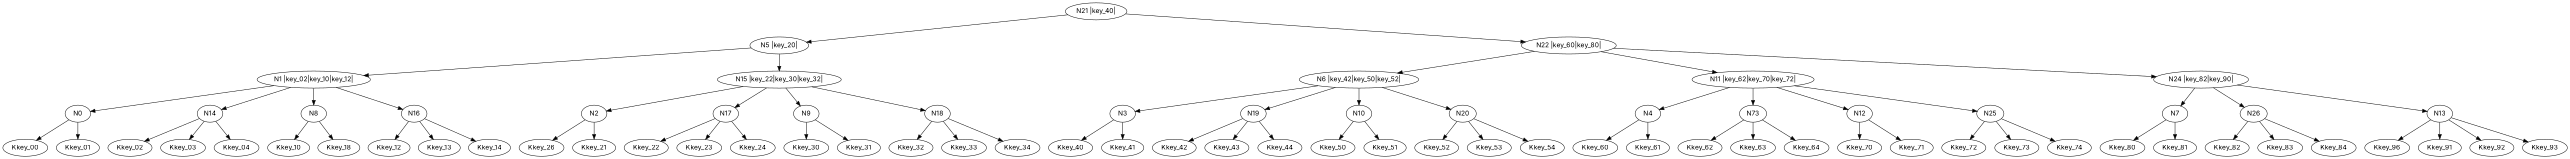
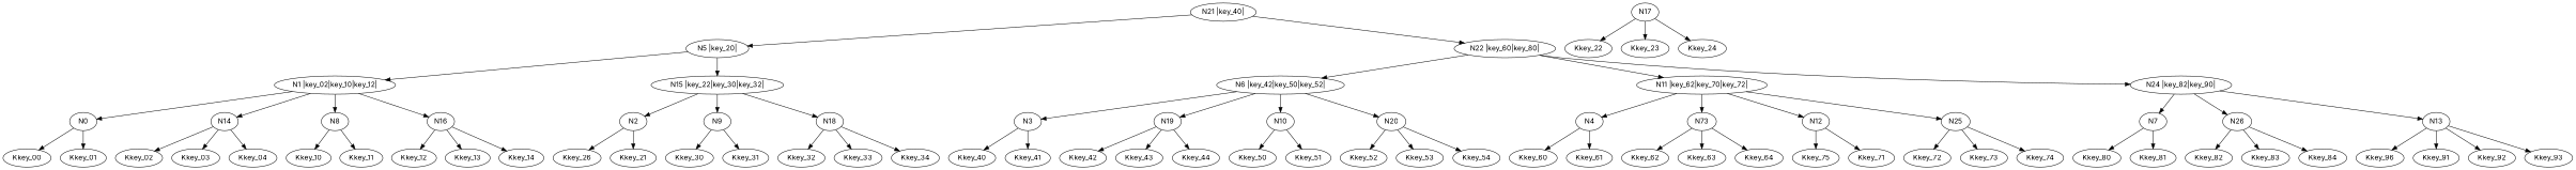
  digraph {
    fontname=Inter
    node [fontname=Inter]
    edge [fontname=Inter]
    n1 [label="N21 |key_40|"]
    n2 [label="N5 |key_20|"]
    n3 [label="N22 |key_60|key_80|"]
    n4 [label="N1 |key_02|key_10|key_12|"]
    n5 [label="N15 |key_22|key_30|key_32|"]
    n6 [label="N6 |key_42|key_50|key_52|"]
    n7 [label="N11 |key_62|key_70|key_72|"]
    n8 [label="N24 |key_82|key_90|"]
    N0
    N14
    N8
    N16
    N2
    N17
    N9
    N18
    Kkey_00
    Kkey_01
    Kkey_02
    Kkey_03
    Kkey_04
    Kkey_10
-   Kkey_11 [label=Kkey_18]
+   Kkey_11
    Kkey_12
    Kkey_13
    Kkey_14
    n27 [label=Kkey_26]
    Kkey_21
    Kkey_22
    Kkey_23
    Kkey_24
    Kkey_30
    Kkey_31
    Kkey_32
    Kkey_33
    Kkey_34
    N3
    N19
    N10
    N20
    N4
    n42 [label=N73]
    N12
    N25
    N7
    N26
    N13
    Kkey_40
    Kkey_41
    Kkey_42
    Kkey_43
    Kkey_44
    Kkey_50
    Kkey_51
    Kkey_52
    Kkey_53
    Kkey_54
    Kkey_60
    Kkey_61
    Kkey_62
    Kkey_63
    Kkey_64
-   Kkey_70
+   Kkey_70 [label=Kkey_75]
    Kkey_71
    Kkey_72
    Kkey_73
    Kkey_74
    Kkey_80
    Kkey_81
    Kkey_82
    Kkey_83
    Kkey_84
    n73 [label=Kkey_96]
    Kkey_91
    Kkey_92
    Kkey_93
    n1 -> n2
    n1 -> n3
    n2 -> n4
    n2 -> n5
    n3 -> n6
    n3 -> n7
    n3 -> n8
    n4 -> N0
    n4 -> N14
    n4 -> N8
    n4 -> N16
    n5 -> N2
-   n5 -> N17
    n5 -> N9
    n5 -> N18
    n6 -> N3
    n6 -> N19
    n6 -> N10
    n6 -> N20
    n7 -> N4
    n7 -> n42
    n7 -> N12
    n7 -> N25
    n8 -> N7
    n8 -> N26
    n8 -> N13
    N0 -> Kkey_00
    N0 -> Kkey_01
    N14 -> Kkey_02
    N14 -> Kkey_03
    N14 -> Kkey_04
    N8 -> Kkey_10
    N8 -> Kkey_11
    N16 -> Kkey_12
    N16 -> Kkey_13
    N16 -> Kkey_14
    N2 -> n27
    N2 -> Kkey_21
    N17 -> Kkey_22
    N17 -> Kkey_23
    N17 -> Kkey_24
    N9 -> Kkey_30
    N9 -> Kkey_31
    N18 -> Kkey_32
    N18 -> Kkey_33
    N18 -> Kkey_34
    N3 -> Kkey_40
    N3 -> Kkey_41
    N19 -> Kkey_42
    N19 -> Kkey_43
    N19 -> Kkey_44
    N10 -> Kkey_50
    N10 -> Kkey_51
    N20 -> Kkey_52
    N20 -> Kkey_53
    N20 -> Kkey_54
    N4 -> Kkey_60
    N4 -> Kkey_61
    n42 -> Kkey_62
    n42 -> Kkey_63
    n42 -> Kkey_64
    N12 -> Kkey_70
    N12 -> Kkey_71
    N25 -> Kkey_72
    N25 -> Kkey_73
    N25 -> Kkey_74
    N7 -> Kkey_80
    N7 -> Kkey_81
    N26 -> Kkey_82
    N26 -> Kkey_83
    N26 -> Kkey_84
    N13 -> n73
    N13 -> Kkey_91
    N13 -> Kkey_92
    N13 -> Kkey_93
  }
